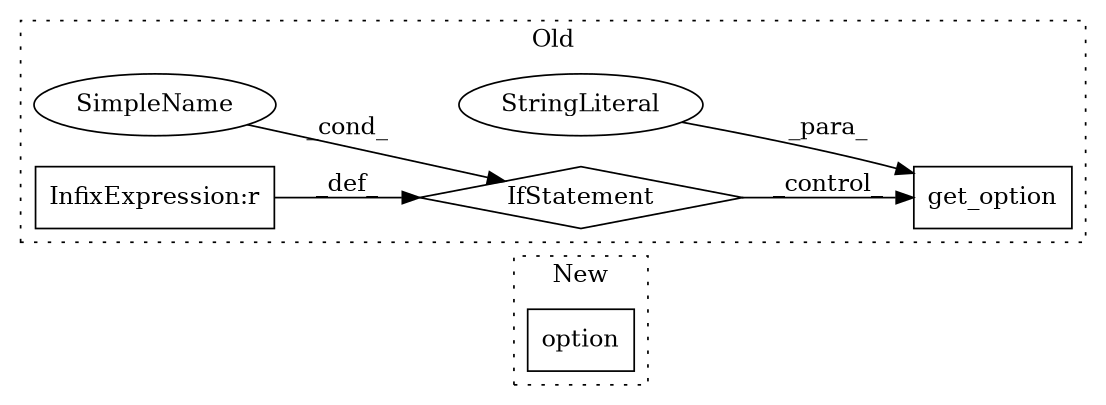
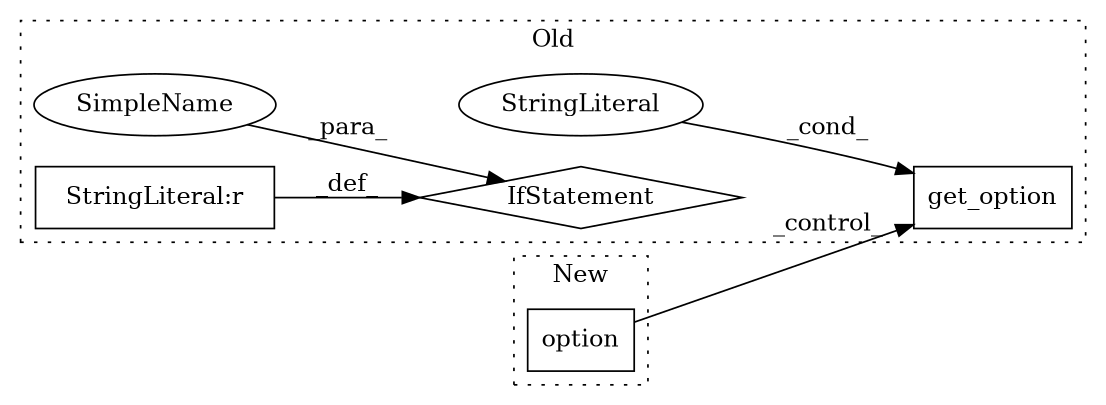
  digraph {
    rankdir=LR
    node [shape=box]
    n1 [a=32 l="11,1" label=get_option s="3968,3991"]
    n2 [a=25 l="4,2" label=IfStatement s="3928,3951" shape=diamond]
    n3 [a=42 label=SimpleName shape=ellipse]
    n4 [a=45 l=12 label=StringLiteral s=3979 shape=ellipse]
-   n5 [a=27 l=4 label="InfixExpression:r" s=3938]
+   n5 [a=27 l=4 label="StringLiteral:r" s=3938]
    n6 [a=41 l=7 label=option s=4679]
    subgraph cluster_1 {
      label=Old
      style=dotted
      n1
      n2
      n3
      n4
      n5
    }
    subgraph cluster_2 {
      label=New
      style=dotted
      n6
    }
-   n2 -> n1 [label=_control_]
-   n3 -> n2 [label=_cond_]
-   n4 -> n1 [label=_para_]
+   n6 -> n1 [label=_control_]
+   n3 -> n2 [label=_para_]
+   n4 -> n1 [label=_cond_]
    n5 -> n2 [label=_def_]
  }
